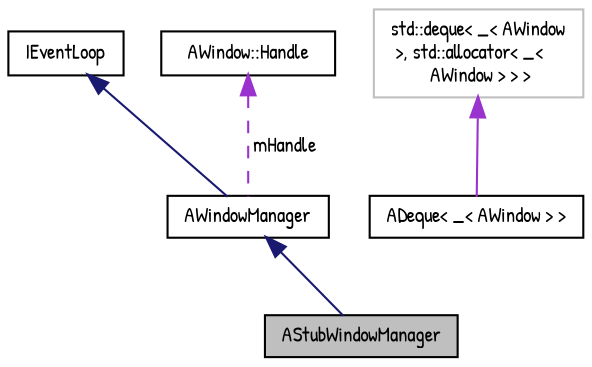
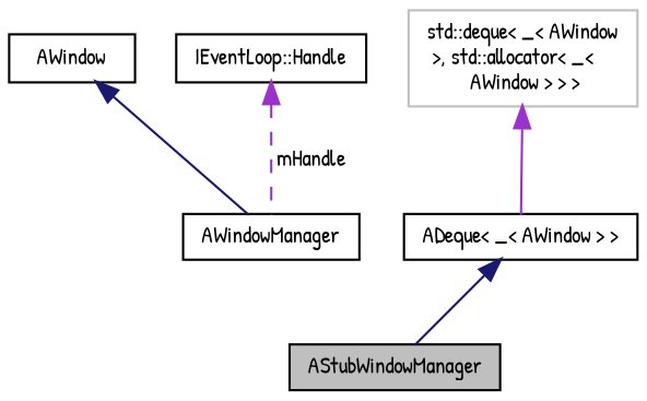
  digraph {
    fontname="Patrick Hand"
    node [color=black fillcolor=white fontname="Patrick Hand" fontsize=10 shape=record style=filled]
    edge [color=midnightblue dir=back fontname="Patrick Hand" fontsize=10 labelfontname=Helvetica labelfontsize=10 style=solid]
    n1 [fillcolor=grey75 fontcolor=black height=0.2 label=AStubWindowManager width=0.4]
    n2 [height=0.2 label=AWindowManager width=0.4]
-   n3 [height=0.2 label=IEventLoop width=0.4]
-   n4 [height=0.2 label="AWindow::Handle" width=0.4]
+   n3 [height=0.2 label=AWindow width=0.4]
+   n4 [height=0.2 label="IEventLoop::Handle" width=0.4]
    n5 [height=0.2 label="ADeque\< _\< AWindow \> \>" width=0.4]
    n6 [color=grey75 height=0.2 label="std::deque\< _\< AWindow\l \>, std::allocator\< _\<\l AWindow \> \> \>" width=0.4]
-   n2 -> n1
+   n5 -> n1
    n3 -> n2
    n4 -> n2 [color=darkorchid3 label=" mHandle" style=dashed]
    n6 -> n5 [color=darkorchid3]
  }
